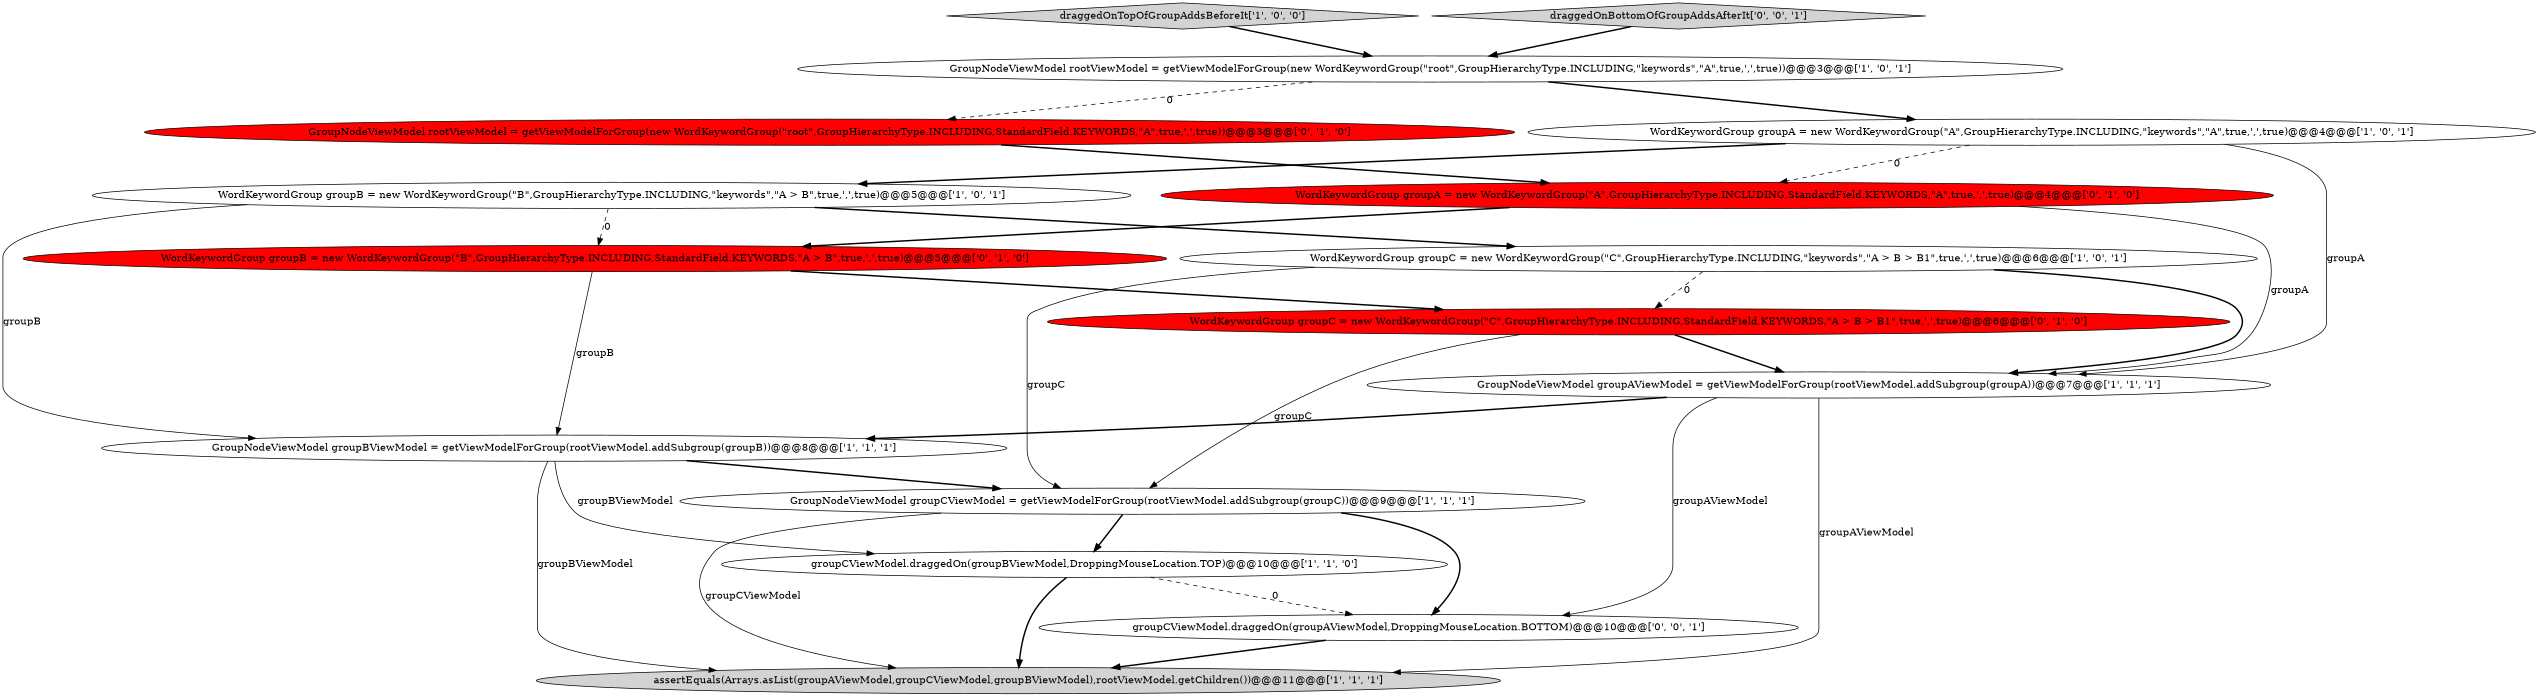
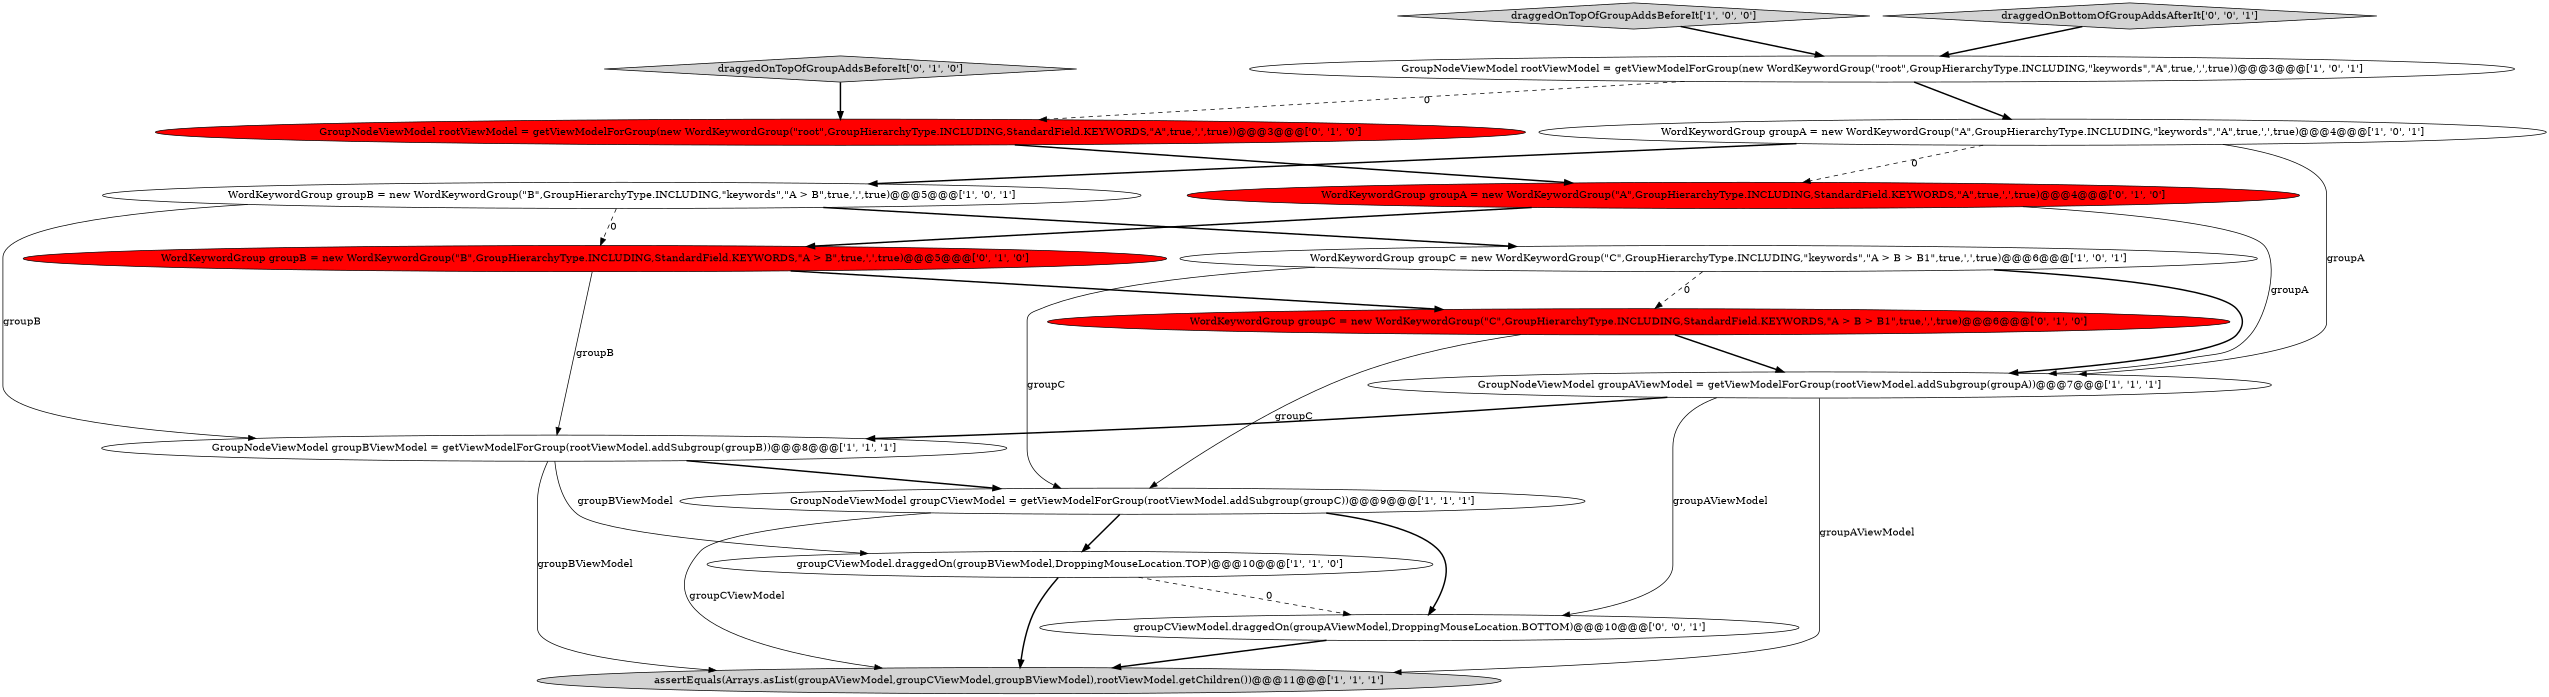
  digraph {
    node [fillcolor=white shape=ellipse style=filled]
    edge [style=bold]
    n1 [fillcolor=red label="WordKeywordGroup groupA = new WordKeywordGroup(\"A\",GroupHierarchyType.INCLUDING,StandardField.KEYWORDS,\"A\",true,',',true)@@@4@@@['0', '1', '0']"]
    n2 [fillcolor=red label="WordKeywordGroup groupB = new WordKeywordGroup(\"B\",GroupHierarchyType.INCLUDING,StandardField.KEYWORDS,\"A > B\",true,',',true)@@@5@@@['0', '1', '0']"]
    n3 [label="GroupNodeViewModel groupAViewModel = getViewModelForGroup(rootViewModel.addSubgroup(groupA))@@@7@@@['1', '1', '1']"]
    n4 [label="WordKeywordGroup groupC = new WordKeywordGroup(\"C\",GroupHierarchyType.INCLUDING,\"keywords\",\"A > B > B1\",true,',',true)@@@6@@@['1', '0', '1']"]
    n5 [fillcolor=red label="WordKeywordGroup groupC = new WordKeywordGroup(\"C\",GroupHierarchyType.INCLUDING,StandardField.KEYWORDS,\"A > B > B1\",true,',',true)@@@6@@@['0', '1', '0']"]
    n6 [label="GroupNodeViewModel groupCViewModel = getViewModelForGroup(rootViewModel.addSubgroup(groupC))@@@9@@@['1', '1', '1']"]
    n7 [label="GroupNodeViewModel groupBViewModel = getViewModelForGroup(rootViewModel.addSubgroup(groupB))@@@8@@@['1', '1', '1']"]
    n8 [label="groupCViewModel.draggedOn(groupBViewModel,DroppingMouseLocation.TOP)@@@10@@@['1', '1', '0']"]
    n9 [fillcolor=lightgray label="assertEquals(Arrays.asList(groupAViewModel,groupCViewModel,groupBViewModel),rootViewModel.getChildren())@@@11@@@['1', '1', '1']"]
    n10 [fillcolor=lightgray label="draggedOnTopOfGroupAddsBeforeIt['1', '0', '0']" shape=diamond]
    n11 [label="GroupNodeViewModel rootViewModel = getViewModelForGroup(new WordKeywordGroup(\"root\",GroupHierarchyType.INCLUDING,\"keywords\",\"A\",true,',',true))@@@3@@@['1', '0', '1']"]
    n12 [label="groupCViewModel.draggedOn(groupAViewModel,DroppingMouseLocation.BOTTOM)@@@10@@@['0', '0', '1']"]
    n13 [label="WordKeywordGroup groupA = new WordKeywordGroup(\"A\",GroupHierarchyType.INCLUDING,\"keywords\",\"A\",true,',',true)@@@4@@@['1', '0', '1']"]
    n14 [label="WordKeywordGroup groupB = new WordKeywordGroup(\"B\",GroupHierarchyType.INCLUDING,\"keywords\",\"A > B\",true,',',true)@@@5@@@['1', '0', '1']"]
+   n15 [fillcolor=lightgray label="draggedOnTopOfGroupAddsBeforeIt['0', '1', '0']" shape=diamond]
    n16 [fillcolor=red label="GroupNodeViewModel rootViewModel = getViewModelForGroup(new WordKeywordGroup(\"root\",GroupHierarchyType.INCLUDING,StandardField.KEYWORDS,\"A\",true,',',true))@@@3@@@['0', '1', '0']"]
    n17 [fillcolor=lightgray label="draggedOnBottomOfGroupAddsAfterIt['0', '0', '1']" shape=diamond]
    n1 -> n2
    n1 -> n3 [label=groupA style=solid]
    n2 -> n5
    n2 -> n7 [label=groupB style=solid]
    n3 -> n7
    n3 -> n9 [label=groupAViewModel style=solid]
    n3 -> n12 [label=groupAViewModel style=solid]
    n4 -> n3
    n4 -> n5 [label=0 style=dashed]
    n4 -> n6 [label=groupC style=solid]
    n5 -> n3
    n5 -> n6 [label=groupC style=solid]
    n6 -> n8
    n6 -> n9 [label=groupCViewModel style=solid]
    n6 -> n12
    n7 -> n6
    n7 -> n8 [label=groupBViewModel style=solid]
    n7 -> n9 [label=groupBViewModel style=solid]
    n8 -> n9
    n8 -> n12 [label=0 style=dashed]
    n10 -> n11
    n11 -> n13
    n11 -> n16 [label=0 style=dashed]
    n12 -> n9
    n13 -> n1 [label=0 style=dashed]
    n13 -> n3 [label=groupA style=solid]
    n13 -> n14
    n14 -> n2 [label=0 style=dashed]
    n14 -> n4
    n14 -> n7 [label=groupB style=solid]
+   n15 -> n16
    n16 -> n1
    n17 -> n11
  }
